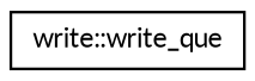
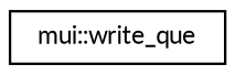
  digraph {
    rankdir=LR
    fontname=Lato
-   n1 [color=black fillcolor=white fontname=Lato fontsize=10 height=0.2 label="write::write_que" shape=record style=filled width=0.4]
+   n1 [color=black fillcolor=white fontname=Lato fontsize=10 height=0.2 label="mui::write_que" shape=record style=filled width=0.4]
  }
